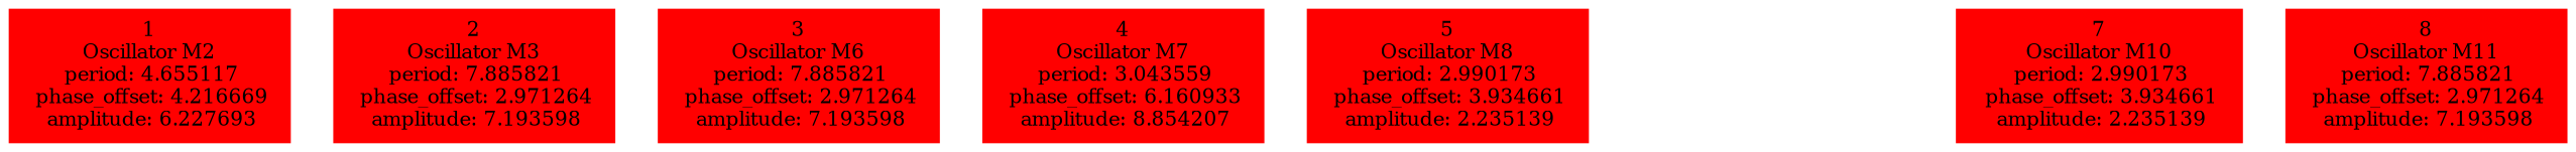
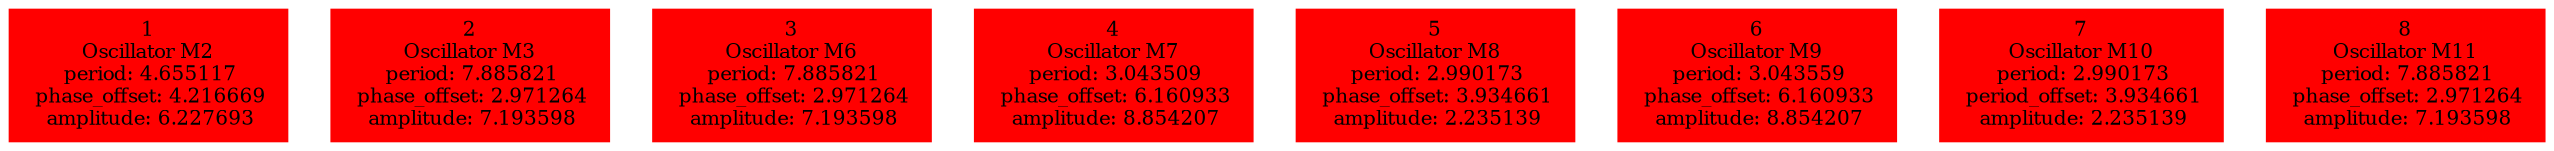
  digraph {
    forcelabels=true
    node [color=red fontsize=8 shape=box style=filled]
    n1 [label=<1<BR />Oscillator M2<BR /> period: 4.655117<BR /> phase_offset: 4.216669<BR /> amplitude: 6.227693>]
    n2 [label=<2<BR />Oscillator M3<BR /> period: 7.885821<BR /> phase_offset: 2.971264<BR /> amplitude: 7.193598>]
    n3 [label=<3<BR />Oscillator M6<BR /> period: 7.885821<BR /> phase_offset: 2.971264<BR /> amplitude: 7.193598>]
-   n4 [label=<4<BR />Oscillator M7<BR /> period: 3.043559<BR /> phase_offset: 6.160933<BR /> amplitude: 8.854207>]
+   n4 [label=<4<BR />Oscillator M7<BR /> period: 3.043509<BR /> phase_offset: 6.160933<BR /> amplitude: 8.854207>]
    n5 [label=<5<BR />Oscillator M8<BR /> period: 2.990173<BR /> phase_offset: 3.934661<BR /> amplitude: 2.235139>]
-   n7 [label=<7<BR />Oscillator M10<BR /> period: 2.990173<BR /> phase_offset: 3.934661<BR /> amplitude: 2.235139>]
+   n6 [label=<6<BR />Oscillator M9<BR /> period: 3.043559<BR /> phase_offset: 6.160933<BR /> amplitude: 8.854207>]
+   n7 [label=<7<BR />Oscillator M10<BR /> period: 2.990173<BR /> period_offset: 3.934661<BR /> amplitude: 2.235139>]
    n8 [label=<8<BR />Oscillator M11<BR /> period: 7.885821<BR /> phase_offset: 2.971264<BR /> amplitude: 7.193598>]
  }
